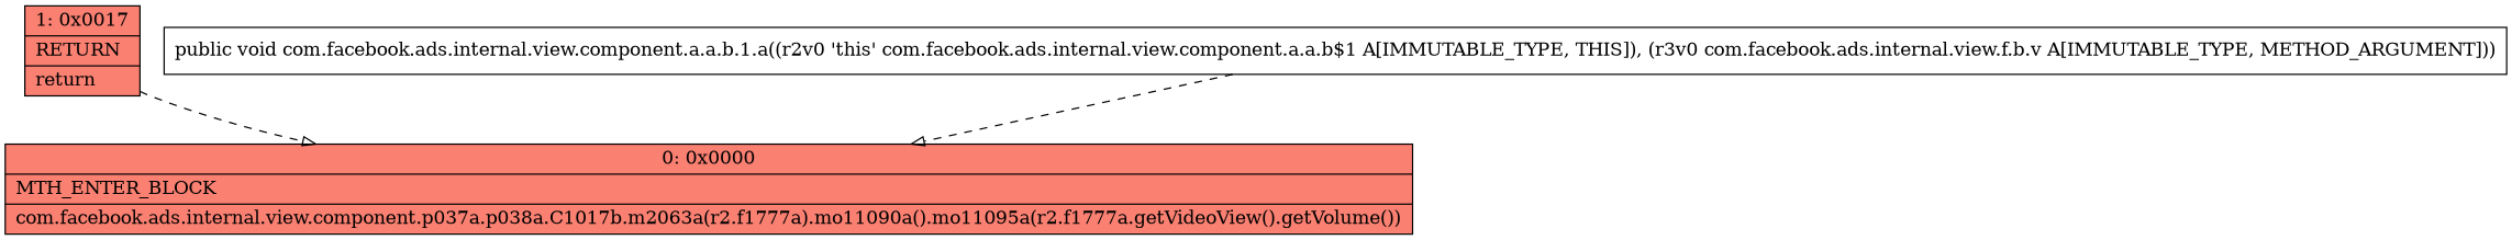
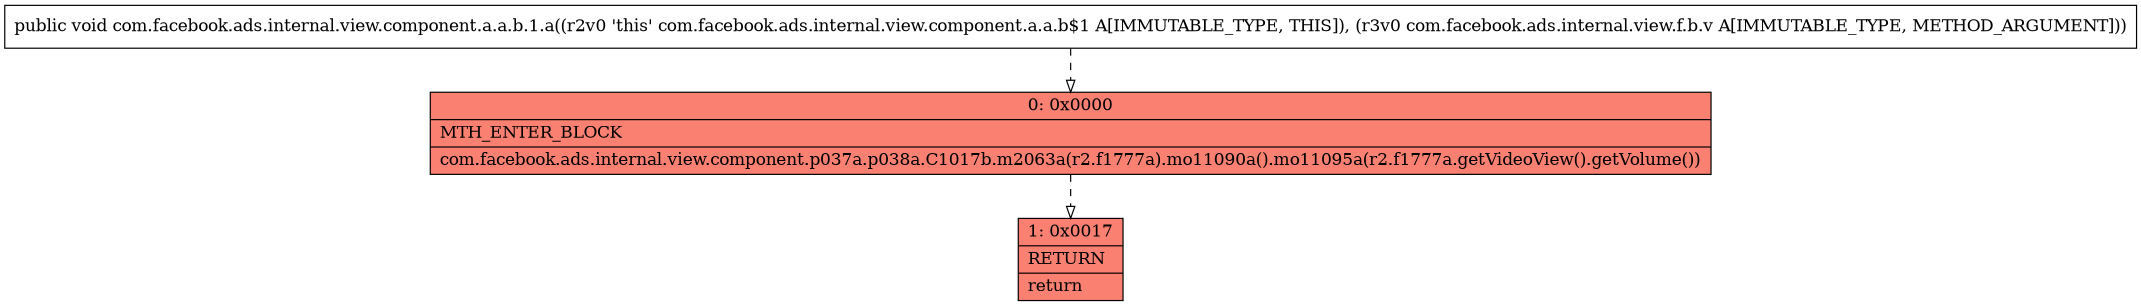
  digraph {
    node [shape=record style=filled fillcolor=salmon]
    edge [style=dashed arrowhead=onormal]
    n1 [label="{0\:\ 0x0000|MTH_ENTER_BLOCK\l|com.facebook.ads.internal.view.component.p037a.p038a.C1017b.m2063a(r2.f1777a).mo11090a().mo11095a(r2.f1777a.getVideoView().getVolume())\l}"]
    n2 [label="{1\:\ 0x0017|RETURN\l|return\l}"]
    n3 [label="{public void com.facebook.ads.internal.view.component.a.a.b.1.a((r2v0 'this' com.facebook.ads.internal.view.component.a.a.b$1 A[IMMUTABLE_TYPE, THIS]), (r3v0 com.facebook.ads.internal.view.f.b.v A[IMMUTABLE_TYPE, METHOD_ARGUMENT])) }" fillcolor=white]
-   n2 -> n1
+   n1 -> n2
    n3 -> n1
  }
